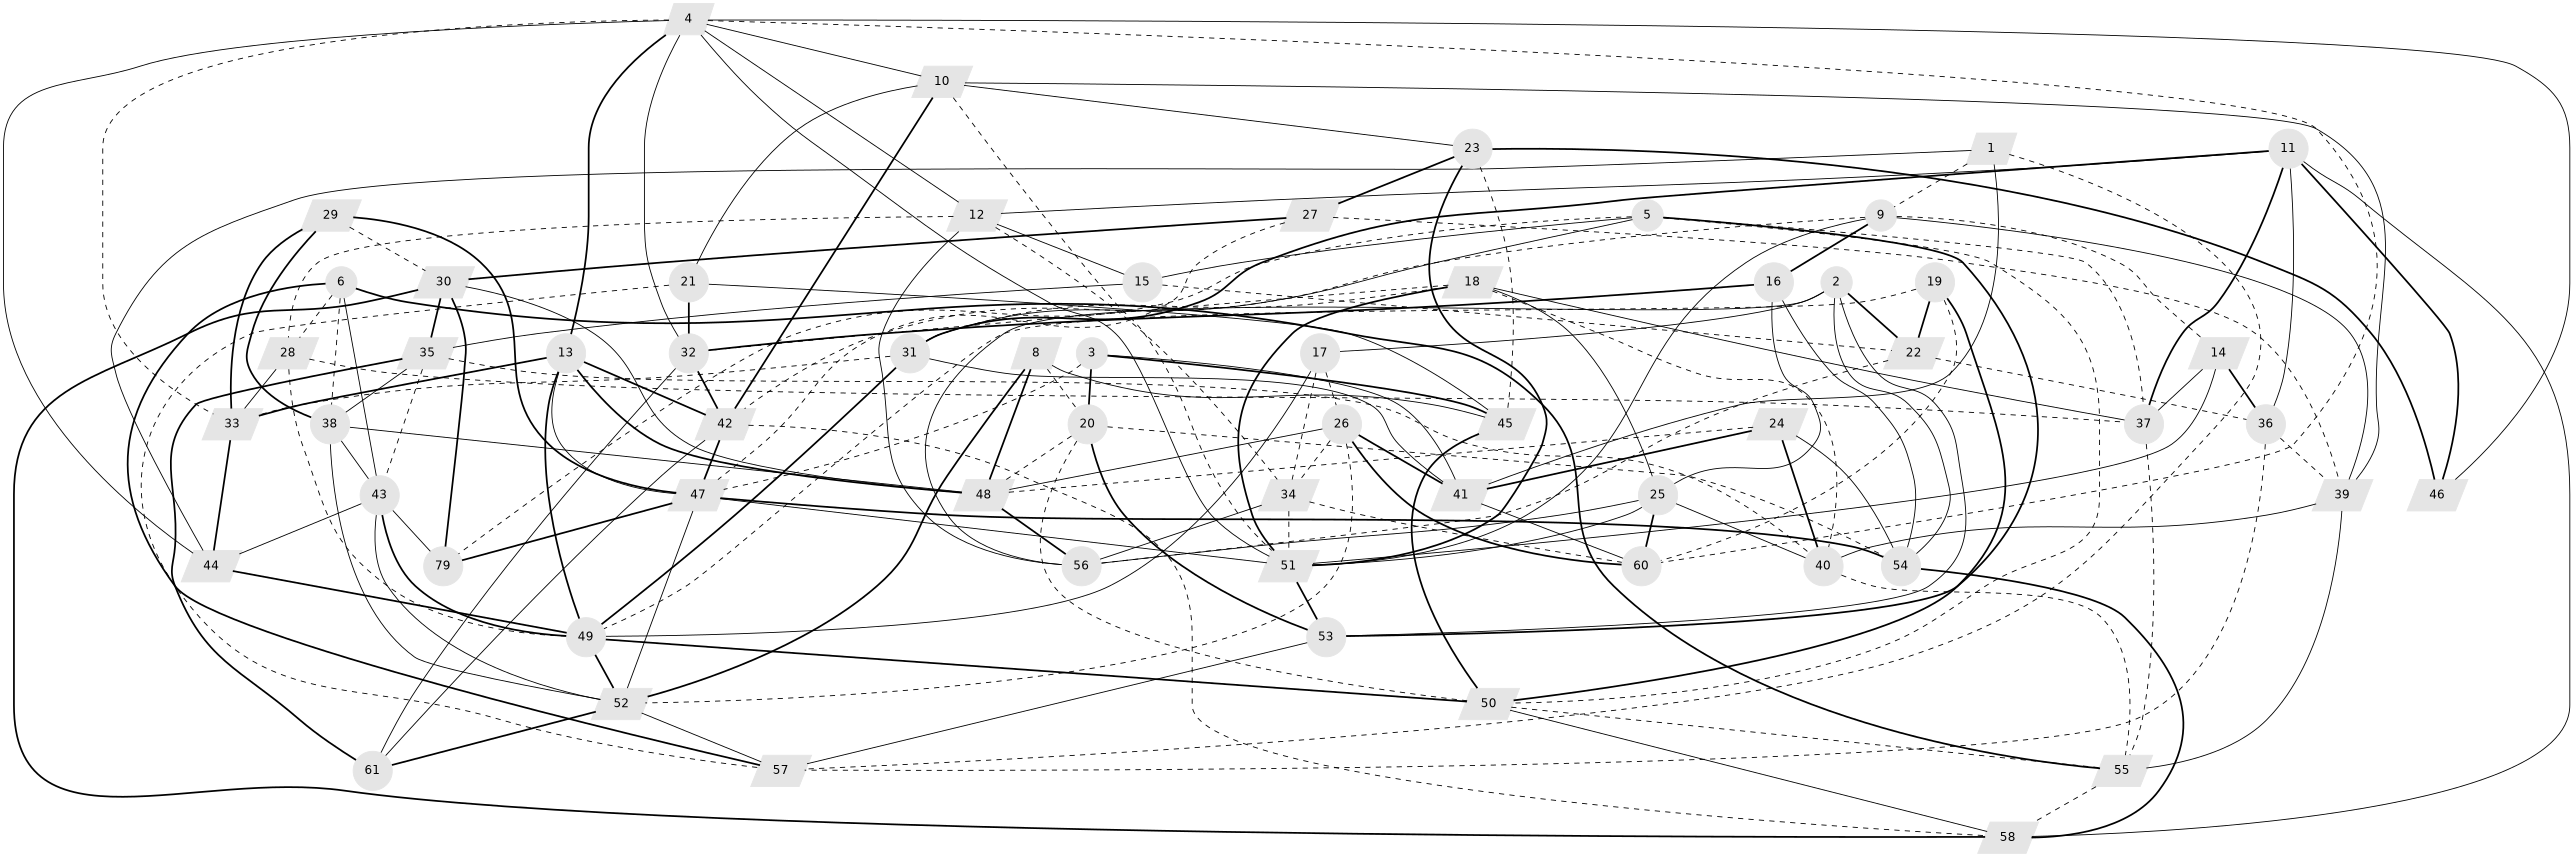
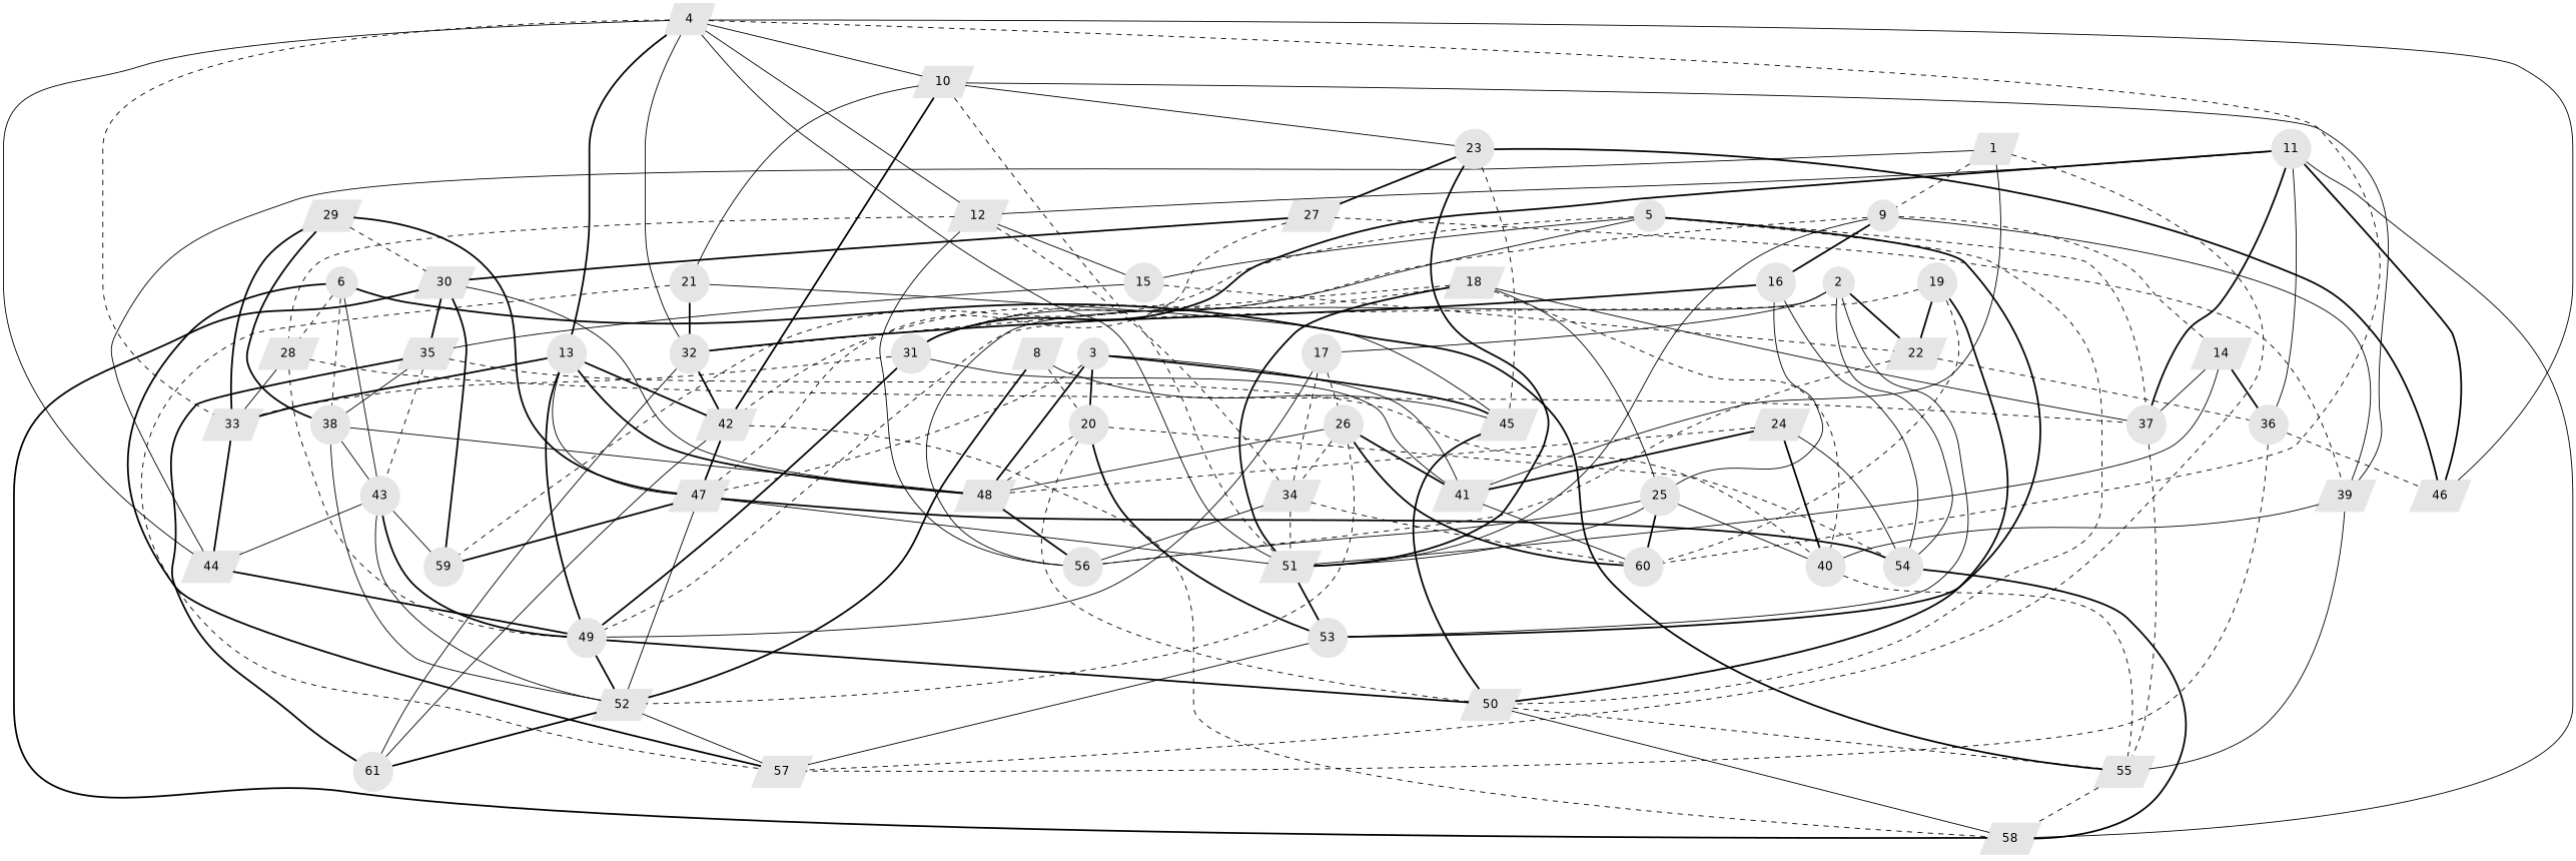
  graph {
    fontname="DejaVu Sans"
    node [color=gray90 fontname="DejaVu Sans" shape=parallelogram style=filled]
    edge [fontname="DejaVu Sans" style=solid weight=1.0]
    1
    9 [shape=circle]
    41
    44
    57
    51
    42
    14
    16 [shape=circle]
    39
    60 [shape=circle]
    49 [shape=circle]
    2 [shape=circle]
    17 [shape=circle]
    22
    53 [shape=circle]
    54 [shape=circle]
    56 [shape=circle]
    34
    26 [shape=circle]
    36 [shape=circle]
    58
    3 [shape=circle]
    20 [shape=circle]
    45
    47
    50
    48
-   59 [shape=circle label=79]
+   59 [shape=circle]
    52
    4
    10
    12
    13 [shape=circle]
    32 [shape=circle]
    33
    46
    21 [shape=circle]
    23 [shape=circle]
    15 [shape=circle]
    28
    61 [shape=circle]
    5 [shape=circle]
    31 [shape=circle]
    37 [shape=circle]
    35
    55
    6 [shape=circle]
    38 [shape=circle]
    43 [shape=circle]
    8
    25 [shape=circle]
    40 [shape=circle]
    27
    11 [shape=circle]
    18
    19 [shape=circle]
    30
    24
    29
    1 -- 9 [style=dashed]
    1 -- 41
    1 -- 44
    1 -- 57 [style=dashed]
    9 -- 51
    9 -- 42 [style=dashed]
    9 -- 14 [style=dashed]
    9 -- 16 [style=bold]
    9 -- 39
    41 -- 60
    44 -- 49 [style=bold]
    51 -- 53 [style=bold]
    42 -- 58 [style=dashed]
    42 -- 47 [style=bold]
    42 -- 61
    14 -- 51
    14 -- 36 [style=bold]
    14 -- 37
    16 -- 54
    16 -- 32 [style=bold]
    16 -- 25
    39 -- 55
    39 -- 40
    49 -- 50 [style=bold]
    49 -- 52 [style=bold]
    2 -- 17
    2 -- 22 [style=bold]
    2 -- 53 [weight=2.0]
    2 -- 54
    2 -- 56
    17 -- 49
    17 -- 34 [style=dashed]
    17 -- 26 [style=dashed]
    22 -- 56 [style=dashed]
    22 -- 36 [style=dashed weight=2.0]
    53 -- 57
    54 -- 58 [style=bold]
    34 -- 51 [style=dashed]
    34 -- 60 [style=dashed]
    34 -- 56
    26 -- 41 [style=bold]
    26 -- 60 [style=bold]
    26 -- 34 [style=dashed]
    26 -- 48
    26 -- 52 [style=dashed]
    36 -- 57 [style=dashed]
-   36 -- 39 [style=dashed]
+   36 -- 46 [style=dashed]
    3 -- 41
    3 -- 20 [style=bold]
    3 -- 45 [style=bold]
    3 -- 47 [style=dashed]
    20 -- 53 [style=bold]
    20 -- 54 [style=dashed]
    20 -- 50 [style=dashed]
    20 -- 48 [style=dashed]
    45 -- 50 [style=bold weight=2.0]
    47 -- 51
    47 -- 54 [style=bold]
    47 -- 59 [style=bold weight=2.0]
    47 -- 52
    50 -- 58
    50 -- 55 [style=dashed]
    48 -- 56 [style=bold]
    52 -- 57
    52 -- 61 [style=bold]
    4 -- 44 [weight=2.0]
    4 -- 51
    4 -- 60 [style=dashed]
    4 -- 10
    4 -- 12
    4 -- 13 [style=bold]
    4 -- 32
    4 -- 33 [style=dashed]
    4 -- 46
    10 -- 51 [style=dashed]
    10 -- 42 [style=bold]
    10 -- 39
    10 -- 21
    10 -- 23
    12 -- 56
    12 -- 34 [style=dashed]
    12 -- 15
    12 -- 28 [style=dashed]
    13 -- 42 [style=bold]
    13 -- 49 [style=bold]
    13 -- 47
    13 -- 48 [style=bold]
    13 -- 33 [style=bold]
    32 -- 42 [style=bold]
    32 -- 61
    33 -- 44 [style=bold]
    21 -- 57 [style=dashed]
    21 -- 45
    21 -- 32 [style=bold]
    23 -- 51 [style=bold]
    23 -- 45 [style=dashed]
    23 -- 46 [style=bold weight=2.0]
    23 -- 27 [style=bold]
    15 -- 22 [style=dashed]
    15 -- 35
    28 -- 49 [style=dashed weight=2.0]
    28 -- 33
    28 -- 37 [style=dashed]
    5 -- 53 [style=bold]
    5 -- 50 [style=dashed]
    5 -- 59 [style=dashed]
    5 -- 15
    5 -- 31
    5 -- 37 [style=dashed]
    31 -- 41
    31 -- 49 [style=bold]
    31 -- 33 [style=dashed]
    37 -- 55 [style=dashed]
    35 -- 61 [style=bold]
    35 -- 38
    35 -- 43 [style=dashed]
    35 -- 40 [style=dashed]
    55 -- 58 [style=dashed]
    6 -- 57 [style=bold]
    6 -- 28 [style=dashed]
    6 -- 55 [style=bold]
    6 -- 38 [style=dashed]
    6 -- 43
    38 -- 48
    38 -- 52
    38 -- 43
    43 -- 44
    43 -- 49 [style=bold]
    43 -- 59 [weight=2.0]
    43 -- 52
    8 -- 20 [style=dashed]
    8 -- 45
-   8 -- 48 [style=bold]
+   3 -- 48 [style=bold]
    8 -- 52 [style=bold]
    25 -- 51
    25 -- 60 [style=bold]
    25 -- 56
    25 -- 40
    40 -- 55 [style=dashed]
    27 -- 39 [style=dashed]
    27 -- 47 [style=dashed]
    27 -- 30 [style=bold]
    11 -- 36
    11 -- 58
    11 -- 12
    11 -- 46 [style=bold]
    11 -- 31 [style=bold]
    11 -- 37 [style=bold]
    18 -- 51 [style=bold]
    18 -- 32 [style=dashed]
    18 -- 31 [style=dashed]
    18 -- 37
    18 -- 25
    18 -- 40 [style=dashed]
    19 -- 60 [style=dashed]
    19 -- 49 [style=dashed]
    19 -- 22 [style=bold]
    19 -- 50 [style=bold]
    30 -- 58 [style=bold]
    30 -- 48
    30 -- 59 [style=bold]
    30 -- 35 [style=bold]
    24 -- 41 [style=bold]
    24 -- 54
    24 -- 48 [style=dashed]
    24 -- 40 [style=bold]
    29 -- 47 [style=bold]
    29 -- 33 [style=bold]
    29 -- 38 [style=bold]
    29 -- 30 [style=dashed]
  }
